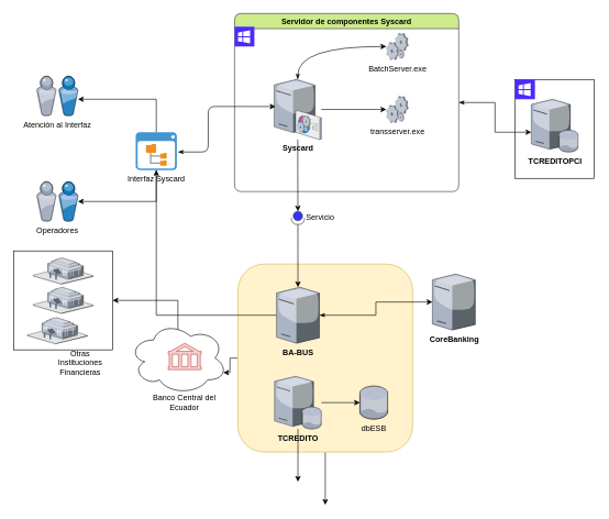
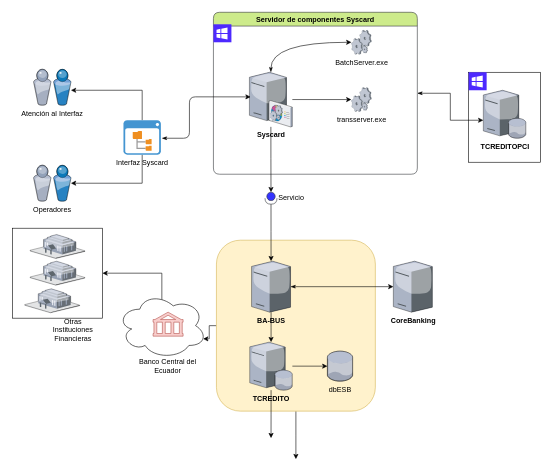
  <mxCell id="0" />
  <mxCell id="1" parent="0" />
  <mxCell id="2" style="edgeStyle=orthogonalEdgeStyle;rounded=0;orthogonalLoop=1;jettySize=auto;html=1;entryX=0.96;entryY=0.7;entryDx=0;entryDy=0;entryPerimeter=0;" edge="1" parent="1" source="4" target="7"><mxGeometry relative="1" as="geometry"><Array as="points"><mxPoint x="348" y="543" /></Array></mxGeometry></mxCell>
  <mxCell id="3" value="" style="edgeStyle=orthogonalEdgeStyle;rounded=0;orthogonalLoop=1;jettySize=auto;html=1;" edge="1" parent="1" source="4"><mxGeometry relative="1" as="geometry"><mxPoint x="492.5" y="765" as="targetPoint" /></mxGeometry></mxCell>
  <mxCell id="4" value="" style="rounded=1;whiteSpace=wrap;html=1;fillColor=#fff2cc;strokeColor=#d6b656;" vertex="1" parent="1"><mxGeometry x="360" y="400" width="265" height="285" as="geometry" /></mxCell>
  <mxCell id="5" value="" style="whiteSpace=wrap;html=1;aspect=fixed;" vertex="1" parent="1"><mxGeometry x="20" y="380" width="150" height="150" as="geometry" /></mxCell>
  <mxCell id="6" style="edgeStyle=orthogonalEdgeStyle;rounded=0;orthogonalLoop=1;jettySize=auto;html=1;entryX=1;entryY=0.5;entryDx=0;entryDy=0;exitX=0.07;exitY=0.4;exitDx=0;exitDy=0;exitPerimeter=0;" edge="1" parent="1" source="7" target="5"><mxGeometry relative="1" as="geometry"><Array as="points"><mxPoint x="269" y="532" /><mxPoint x="269" y="455" /></Array></mxGeometry></mxCell>
  <mxCell id="7" value="" style="ellipse;shape=cloud;whiteSpace=wrap;html=1;" vertex="1" parent="1"><mxGeometry x="195" y="487.5" width="148.8" height="110" as="geometry" /></mxCell>
  <mxCell id="8" value="" style="rounded=0;whiteSpace=wrap;html=1;shadow=0;glass=0;comic=0;" parent="1" vertex="1"><mxGeometry x="780.55" y="120" width="120" height="150" as="geometry" /></mxCell>
  <mxCell id="9" value="Atención al Interfaz" style="verticalLabelPosition=bottom;aspect=fixed;html=1;verticalAlign=top;strokeColor=none;align=center;outlineConnect=0;shape=mxgraph.citrix.users;" parent="1" vertex="1"><mxGeometry x="55" y="115" width="62.4" height="60" as="geometry" /></mxCell>
  <mxCell id="10" style="edgeStyle=orthogonalEdgeStyle;rounded=0;orthogonalLoop=1;jettySize=auto;html=1;entryX=0;entryY=0.625;entryDx=0;entryDy=0;entryPerimeter=0;startArrow=classicThin;startFill=1;" parent="1" source="11" target="18" edge="1"><mxGeometry relative="1" as="geometry" /></mxCell>
  <mxCell id="11" value="Servidor de componentes Syscard" style="swimlane;fillColor=#cdeb8b;shadow=0;comic=0;glass=0;rounded=1;strokeColor=#36393d;" parent="1" vertex="1"><mxGeometry x="355" y="20" width="340" height="270" as="geometry"><mxRectangle x="370" y="260" width="180" height="23" as="alternateBounds" /></mxGeometry></mxCell>
  <mxCell id="12" style="edgeStyle=orthogonalEdgeStyle;rounded=1;orthogonalLoop=1;jettySize=auto;html=1;startArrow=classicThin;startFill=1;curved=1;" parent="11" source="14" target="15" edge="1"><mxGeometry relative="1" as="geometry"><Array as="points"><mxPoint x="96" y="50" /></Array></mxGeometry></mxCell>
  <mxCell id="13" style="edgeStyle=orthogonalEdgeStyle;rounded=0;orthogonalLoop=1;jettySize=auto;html=1;" parent="11" source="14" target="16" edge="1"><mxGeometry relative="1" as="geometry" /></mxCell>
  <mxCell id="14" value="&lt;b&gt;Syscard&lt;/b&gt;" style="verticalLabelPosition=bottom;aspect=fixed;html=1;verticalAlign=top;strokeColor=none;align=center;outlineConnect=0;shape=mxgraph.citrix.command_center;" parent="11" vertex="1"><mxGeometry x="60" y="100" width="71.57" height="91" as="geometry" /></mxCell>
  <mxCell id="15" value="BatchServer.exe" style="verticalLabelPosition=bottom;aspect=fixed;html=1;verticalAlign=top;strokeColor=none;align=center;outlineConnect=0;shape=mxgraph.citrix.process;" parent="11" vertex="1"><mxGeometry x="230" y="30" width="33.55" height="40" as="geometry" /></mxCell>
  <mxCell id="16" value="transserver.exe" style="verticalLabelPosition=bottom;aspect=fixed;html=1;verticalAlign=top;strokeColor=none;align=center;outlineConnect=0;shape=mxgraph.citrix.process;" parent="11" vertex="1"><mxGeometry x="230" y="125.5" width="33.55" height="40" as="geometry" /></mxCell>
  <mxCell id="17" value="" style="shadow=0;dashed=0;html=1;strokeColor=none;fillColor=#4D29FF;labelPosition=center;verticalLabelPosition=bottom;verticalAlign=top;align=center;outlineConnect=0;shape=mxgraph.veeam.ms_windows;rounded=1;glass=0;comic=0;" parent="11" vertex="1"><mxGeometry y="20" width="30" height="30" as="geometry" /></mxCell>
  <mxCell id="18" value="&lt;b&gt;TCREDITOPCI&lt;/b&gt;&lt;br&gt;" style="verticalLabelPosition=bottom;aspect=fixed;html=1;verticalAlign=top;strokeColor=none;align=center;outlineConnect=0;shape=mxgraph.citrix.database_server;" parent="1" vertex="1"><mxGeometry x="805" y="150" width="71.11" height="80" as="geometry" /></mxCell>
  <mxCell id="19" style="edgeStyle=orthogonalEdgeStyle;rounded=1;orthogonalLoop=1;jettySize=auto;html=1;entryX=0.028;entryY=0.451;entryDx=0;entryDy=0;entryPerimeter=0;startArrow=classicThin;startFill=1;" parent="1" target="14" edge="1"><mxGeometry relative="1" as="geometry"><mxPoint x="269" y="230" as="sourcePoint" /><Array as="points"><mxPoint x="315" y="230" /><mxPoint x="315" y="161" /></Array></mxGeometry></mxCell>
  <mxCell id="20" value="" style="edgeStyle=orthogonalEdgeStyle;rounded=0;orthogonalLoop=1;jettySize=auto;html=1;startArrow=classicThin;startFill=1;" parent="1" source="22" target="23" edge="1"><mxGeometry relative="1" as="geometry" /></mxCell>
- <mxCell id="21" style="edgeStyle=orthogonalEdgeStyle;rounded=0;orthogonalLoop=1;jettySize=auto;html=1;" edge="1" parent="1" source="22" target="26"><mxGeometry relative="1" as="geometry" /></mxCell>
+ <mxCell id="21" style="edgeStyle=orthogonalEdgeStyle;rounded=0;orthogonalLoop=1;jettySize=auto;html=1;" edge="1" parent="1" source="22" target="42"><mxGeometry relative="1" as="geometry" /></mxCell>
  <mxCell id="22" value="&lt;b&gt;BA-BUS&lt;/b&gt;&lt;br&gt;" style="verticalLabelPosition=bottom;aspect=fixed;html=1;verticalAlign=top;strokeColor=none;align=center;outlineConnect=0;shape=mxgraph.citrix.license_server;fillColor=#CCE5FF;" parent="1" vertex="1"><mxGeometry x="418.57" y="435" width="65" height="85" as="geometry" /></mxCell>
- <mxCell id="23" value="&lt;b&gt;CoreBanking&lt;/b&gt;" style="verticalLabelPosition=bottom;aspect=fixed;html=1;verticalAlign=top;strokeColor=none;align=center;outlineConnect=0;shape=mxgraph.citrix.license_server;fillColor=#CCE5FF;" parent="1" vertex="1"><mxGeometry x="655" y="415" width="65" height="85" as="geometry" /></mxCell>
+ <mxCell id="23" value="&lt;b&gt;CoreBanking&lt;/b&gt;" style="verticalLabelPosition=bottom;aspect=fixed;html=1;verticalAlign=top;strokeColor=none;align=center;outlineConnect=0;shape=mxgraph.citrix.license_server;fillColor=#CCE5FF;" parent="1" vertex="1"><mxGeometry x="655" y="435" width="65" height="85" as="geometry" /></mxCell>
  <mxCell id="24" style="edgeStyle=orthogonalEdgeStyle;rounded=0;orthogonalLoop=1;jettySize=auto;html=1;" parent="1" source="26" target="9" edge="1"><mxGeometry relative="1" as="geometry"><Array as="points"><mxPoint x="236" y="150" /></Array></mxGeometry></mxCell>
  <mxCell id="25" style="edgeStyle=orthogonalEdgeStyle;rounded=0;orthogonalLoop=1;jettySize=auto;html=1;" parent="1" source="26" target="27" edge="1"><mxGeometry relative="1" as="geometry"><Array as="points"><mxPoint x="236" y="305" /></Array></mxGeometry></mxCell>
  <mxCell id="26" value="Interfaz Syscard" style="shadow=0;dashed=0;html=1;strokeColor=none;fillColor=#4495D1;labelPosition=center;verticalLabelPosition=bottom;verticalAlign=top;align=center;outlineConnect=0;shape=mxgraph.veeam.2d.file_system_browser;" parent="1" vertex="1"><mxGeometry x="205" y="200" width="62.4" height="57.4" as="geometry" /></mxCell>
  <mxCell id="27" value="Operadores" style="verticalLabelPosition=bottom;aspect=fixed;html=1;verticalAlign=top;strokeColor=none;align=center;outlineConnect=0;shape=mxgraph.citrix.users;" parent="1" vertex="1"><mxGeometry x="55" y="275" width="62.4" height="60" as="geometry" /></mxCell>
  <mxCell id="28" style="edgeStyle=orthogonalEdgeStyle;curved=1;rounded=0;orthogonalLoop=1;jettySize=auto;html=1;" parent="1" source="29" target="22" edge="1"><mxGeometry relative="1" as="geometry" /></mxCell>
  <mxCell id="29" value="" style="shape=providedRequiredInterface;html=1;verticalLabelPosition=bottom;rounded=1;shadow=0;glass=0;comic=0;rotation=90;fillColor=#3333FF;strokeColor=#36393d;" parent="1" vertex="1"><mxGeometry x="441" y="320" width="20" height="20" as="geometry" /></mxCell>
  <mxCell id="30" style="edgeStyle=orthogonalEdgeStyle;curved=1;rounded=0;orthogonalLoop=1;jettySize=auto;html=1;entryX=0;entryY=0.5;entryDx=0;entryDy=0;entryPerimeter=0;" parent="1" source="14" target="29" edge="1"><mxGeometry relative="1" as="geometry" /></mxCell>
  <mxCell id="31" value="Servicio" style="text;html=1;strokeColor=none;fillColor=none;align=center;verticalAlign=middle;whiteSpace=wrap;rounded=0;shadow=0;glass=0;comic=0;" parent="1" vertex="1"><mxGeometry x="465" y="320" width="40" height="20" as="geometry" /></mxCell>
  <mxCell id="32" value="" style="shadow=0;dashed=0;html=1;strokeColor=none;fillColor=#4D29FF;labelPosition=center;verticalLabelPosition=bottom;verticalAlign=top;align=center;outlineConnect=0;shape=mxgraph.veeam.ms_windows;rounded=1;glass=0;comic=0;" parent="1" vertex="1"><mxGeometry x="780.55" y="120" width="30" height="30" as="geometry" /></mxCell>
  <mxCell id="33" value="" style="shape=mxgraph.signs.travel.bank;html=1;fillColor=#f8cecc;strokeColor=#b85450;verticalLabelPosition=bottom;verticalAlign=top;align=center;" vertex="1" parent="1"><mxGeometry x="254.4" y="520" width="50" height="40" as="geometry" /></mxCell>
  <mxCell id="34" value="" style="verticalLabelPosition=bottom;aspect=fixed;html=1;verticalAlign=top;strokeColor=none;align=center;outlineConnect=0;shape=mxgraph.citrix.government;" vertex="1" parent="1"><mxGeometry x="49.23" y="390.5" width="91.54" height="40" as="geometry" /></mxCell>
  <mxCell id="35" value="" style="verticalLabelPosition=bottom;aspect=fixed;html=1;verticalAlign=top;strokeColor=none;align=center;outlineConnect=0;shape=mxgraph.citrix.government;" vertex="1" parent="1"><mxGeometry x="49.23" y="435" width="91.54" height="40" as="geometry" /></mxCell>
  <mxCell id="36" value="" style="verticalLabelPosition=bottom;aspect=fixed;html=1;verticalAlign=top;strokeColor=none;align=center;outlineConnect=0;shape=mxgraph.citrix.government;" vertex="1" parent="1"><mxGeometry x="40.43" y="481" width="91.54" height="40" as="geometry" /></mxCell>
  <mxCell id="37" value="Otras Instituciones Financieras" style="text;html=1;strokeColor=none;fillColor=none;align=center;verticalAlign=middle;whiteSpace=wrap;rounded=0;" vertex="1" parent="1"><mxGeometry x="71.2" y="540" width="100" height="20" as="geometry" /></mxCell>
  <mxCell id="38" value="Banco Central del Ecuador" style="text;html=1;strokeColor=none;fillColor=none;align=center;verticalAlign=middle;whiteSpace=wrap;rounded=0;" vertex="1" parent="1"><mxGeometry x="229.4" y="600" width="100" height="20" as="geometry" /></mxCell>
  <mxCell id="39" value="dbESB" style="verticalLabelPosition=bottom;aspect=fixed;html=1;verticalAlign=top;strokeColor=none;align=center;outlineConnect=0;shape=mxgraph.citrix.database;fillColor=#CCE5FF;" vertex="1" parent="1"><mxGeometry x="545" y="585" width="42.5" height="50" as="geometry" /></mxCell>
  <mxCell id="40" style="edgeStyle=orthogonalEdgeStyle;rounded=0;orthogonalLoop=1;jettySize=auto;html=1;" edge="1" parent="1" source="42" target="39"><mxGeometry relative="1" as="geometry" /></mxCell>
  <mxCell id="41" value="" style="edgeStyle=orthogonalEdgeStyle;rounded=0;orthogonalLoop=1;jettySize=auto;html=1;" edge="1" parent="1" source="42"><mxGeometry relative="1" as="geometry"><mxPoint x="451.065" y="730" as="targetPoint" /></mxGeometry></mxCell>
  <mxCell id="42" value="&lt;b&gt;TCREDITO&lt;/b&gt;" style="verticalLabelPosition=bottom;aspect=fixed;html=1;verticalAlign=top;strokeColor=none;align=center;outlineConnect=0;shape=mxgraph.citrix.database_server;" vertex="1" parent="1"><mxGeometry x="415.51" y="570" width="71.11" height="80" as="geometry" /></mxCell>
